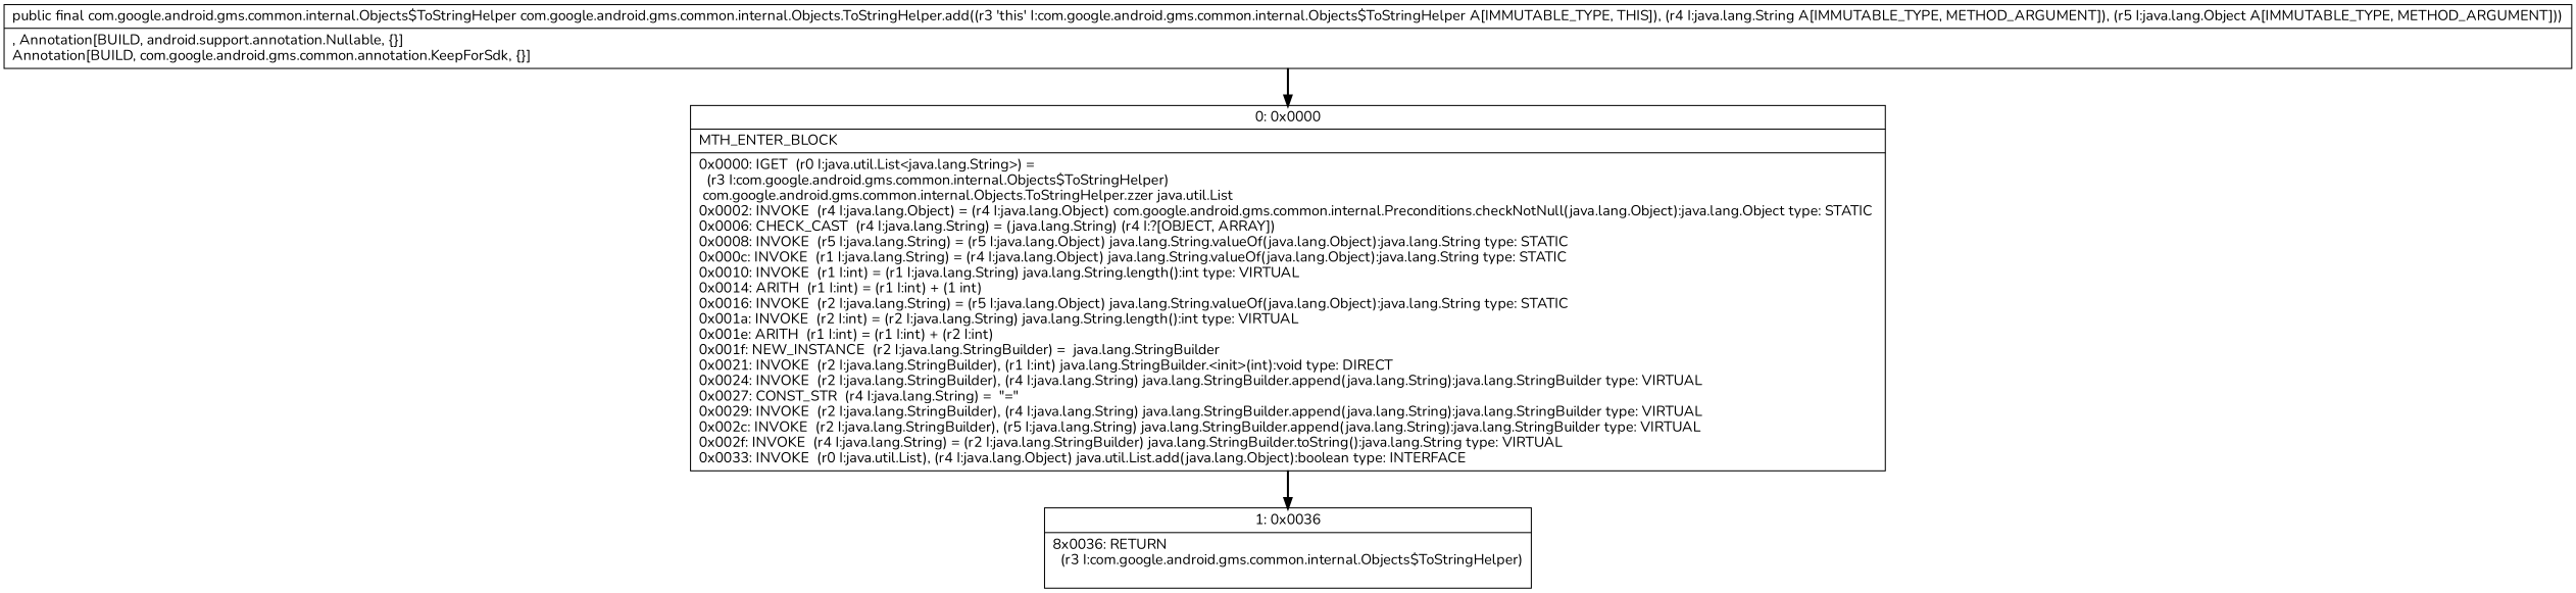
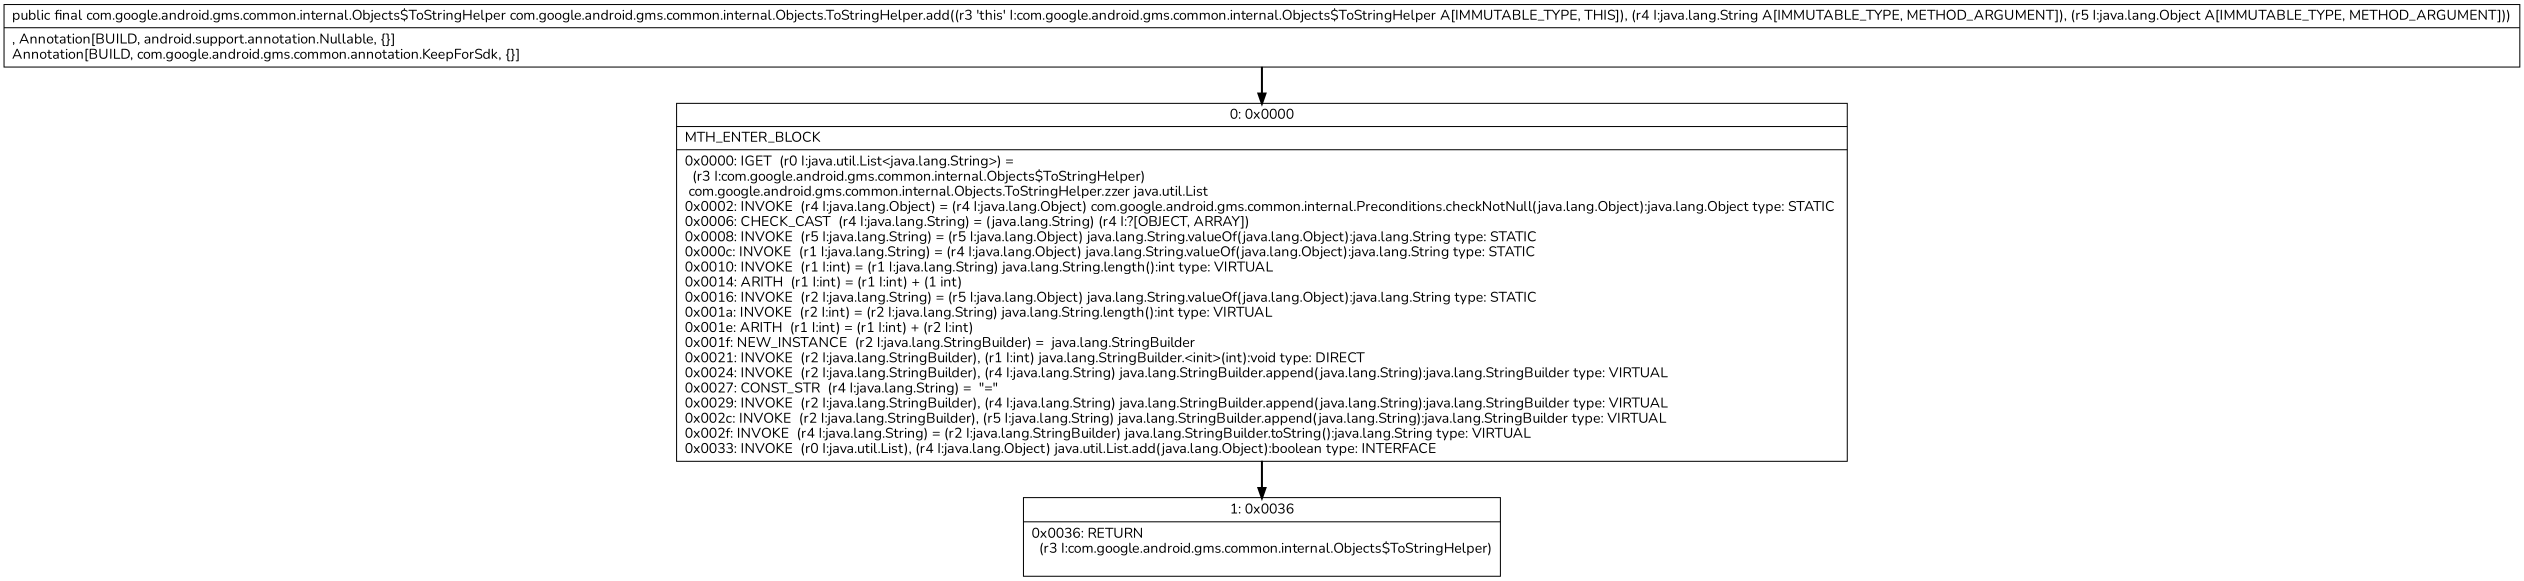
  digraph {
    fontname=Nunito
    node [shape=record fontname=Nunito]
    edge [style=bold fontname=Nunito]
    n1 [label="{0\:\ 0x0000|MTH_ENTER_BLOCK\l|0x0000: IGET  (r0 I:java.util.List\<java.lang.String\>) = \l  (r3 I:com.google.android.gms.common.internal.Objects$ToStringHelper)\l com.google.android.gms.common.internal.Objects.ToStringHelper.zzer java.util.List \l0x0002: INVOKE  (r4 I:java.lang.Object) = (r4 I:java.lang.Object) com.google.android.gms.common.internal.Preconditions.checkNotNull(java.lang.Object):java.lang.Object type: STATIC \l0x0006: CHECK_CAST  (r4 I:java.lang.String) = (java.lang.String) (r4 I:?[OBJECT, ARRAY]) \l0x0008: INVOKE  (r5 I:java.lang.String) = (r5 I:java.lang.Object) java.lang.String.valueOf(java.lang.Object):java.lang.String type: STATIC \l0x000c: INVOKE  (r1 I:java.lang.String) = (r4 I:java.lang.Object) java.lang.String.valueOf(java.lang.Object):java.lang.String type: STATIC \l0x0010: INVOKE  (r1 I:int) = (r1 I:java.lang.String) java.lang.String.length():int type: VIRTUAL \l0x0014: ARITH  (r1 I:int) = (r1 I:int) + (1 int) \l0x0016: INVOKE  (r2 I:java.lang.String) = (r5 I:java.lang.Object) java.lang.String.valueOf(java.lang.Object):java.lang.String type: STATIC \l0x001a: INVOKE  (r2 I:int) = (r2 I:java.lang.String) java.lang.String.length():int type: VIRTUAL \l0x001e: ARITH  (r1 I:int) = (r1 I:int) + (r2 I:int) \l0x001f: NEW_INSTANCE  (r2 I:java.lang.StringBuilder) =  java.lang.StringBuilder \l0x0021: INVOKE  (r2 I:java.lang.StringBuilder), (r1 I:int) java.lang.StringBuilder.\<init\>(int):void type: DIRECT \l0x0024: INVOKE  (r2 I:java.lang.StringBuilder), (r4 I:java.lang.String) java.lang.StringBuilder.append(java.lang.String):java.lang.StringBuilder type: VIRTUAL \l0x0027: CONST_STR  (r4 I:java.lang.String) =  \"=\" \l0x0029: INVOKE  (r2 I:java.lang.StringBuilder), (r4 I:java.lang.String) java.lang.StringBuilder.append(java.lang.String):java.lang.StringBuilder type: VIRTUAL \l0x002c: INVOKE  (r2 I:java.lang.StringBuilder), (r5 I:java.lang.String) java.lang.StringBuilder.append(java.lang.String):java.lang.StringBuilder type: VIRTUAL \l0x002f: INVOKE  (r4 I:java.lang.String) = (r2 I:java.lang.StringBuilder) java.lang.StringBuilder.toString():java.lang.String type: VIRTUAL \l0x0033: INVOKE  (r0 I:java.util.List), (r4 I:java.lang.Object) java.util.List.add(java.lang.Object):boolean type: INTERFACE \l}"]
-   n2 [label="{1\:\ 0x0036|8x0036: RETURN  \l  (r3 I:com.google.android.gms.common.internal.Objects$ToStringHelper)\l \l}"]
+   n2 [label="{1\:\ 0x0036|0x0036: RETURN  \l  (r3 I:com.google.android.gms.common.internal.Objects$ToStringHelper)\l \l}"]
    n3 [label="{public final com.google.android.gms.common.internal.Objects$ToStringHelper com.google.android.gms.common.internal.Objects.ToStringHelper.add((r3 'this' I:com.google.android.gms.common.internal.Objects$ToStringHelper A[IMMUTABLE_TYPE, THIS]), (r4 I:java.lang.String A[IMMUTABLE_TYPE, METHOD_ARGUMENT]), (r5 I:java.lang.Object A[IMMUTABLE_TYPE, METHOD_ARGUMENT]))  | , Annotation[BUILD, android.support.annotation.Nullable, \{\}]\lAnnotation[BUILD, com.google.android.gms.common.annotation.KeepForSdk, \{\}]\l}"]
    n1 -> n2
    n3 -> n1
  }
